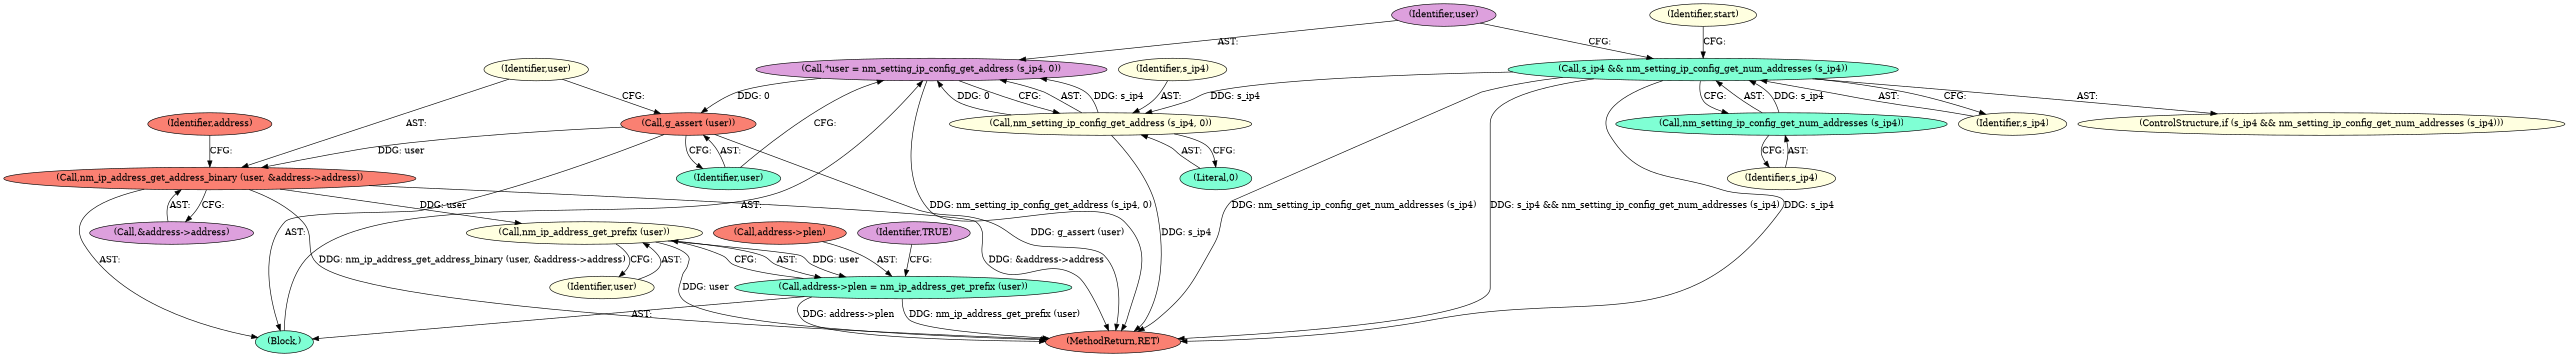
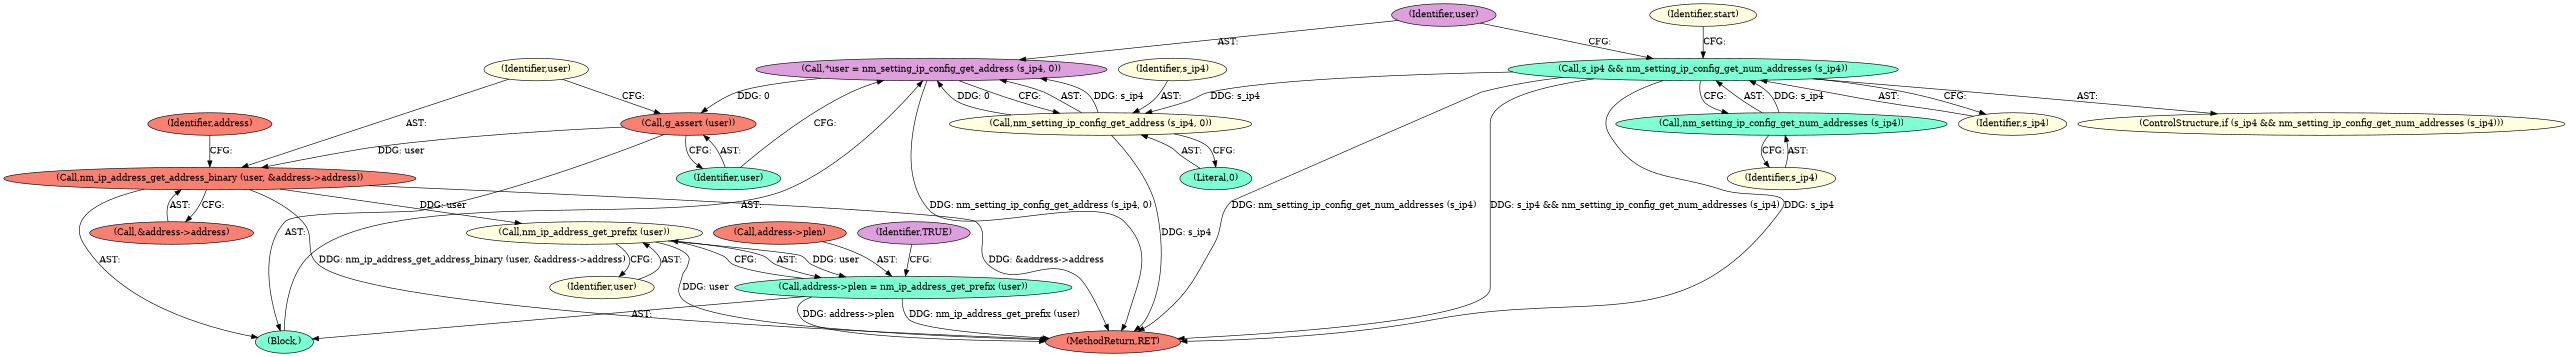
  digraph {
    node [fillcolor=lightyellow style=filled]
    n1 [fillcolor=plum label="(Call,*user = nm_setting_ip_config_get_address (s_ip4, 0))"]
    n2 [label="(Call,nm_setting_ip_config_get_address (s_ip4, 0))"]
    n3 [fillcolor=salmon label="(Call,g_assert (user))"]
    n4 [fillcolor=salmon label="(MethodReturn,RET)"]
    n5 [fillcolor=aquamarine label="(Literal,0)"]
    n6 [fillcolor=aquamarine label="(Block,)"]
    n7 [fillcolor=salmon label="(Call,nm_ip_address_get_address_binary (user, &address->address))"]
    n8 [fillcolor=aquamarine label="(Identifier,user)"]
    n9 [fillcolor=aquamarine label="(Call,s_ip4 && nm_setting_ip_config_get_num_addresses (s_ip4))"]
    n10 [fillcolor=aquamarine label="(Call,nm_setting_ip_config_get_num_addresses (s_ip4))"]
    n11 [label="(Identifier,s_ip4)"]
    n12 [label="(ControlStructure,if (s_ip4 && nm_setting_ip_config_get_num_addresses (s_ip4)))"]
    n13 [label="(Identifier,s_ip4)"]
    n14 [label="(Call,nm_ip_address_get_prefix (user))"]
-   n15 [fillcolor=plum label="(Call,&address->address)"]
+   n15 [fillcolor=salmon label="(Call,&address->address)"]
    n16 [fillcolor=aquamarine label="(Call,address->plen = nm_ip_address_get_prefix (user))"]
    n17 [label="(Identifier,user)"]
    n18 [fillcolor=salmon label="(Call,address->plen)"]
    n19 [label="(Identifier,s_ip4)"]
    n20 [fillcolor=salmon label="(Identifier,address)"]
    n21 [fillcolor=plum label="(Identifier,TRUE)"]
    n22 [label="(Identifier,start)"]
    n23 [fillcolor=plum label="(Identifier,user)"]
    n24 [label="(Identifier,user)"]
    n1 -> n2 [label="CFG: "]
    n1 -> n3 [label="DDG: 0"]
    n1 -> n4 [label="DDG: nm_setting_ip_config_get_address (s_ip4, 0)"]
    n2 -> n1 [label="AST: "]
    n2 -> n1 [label="DDG: s_ip4"]
    n2 -> n1 [label="DDG: 0"]
    n2 -> n4 [label="DDG: s_ip4"]
    n2 -> n5 [label="CFG: "]
-   n3 -> n4 [label="DDG: g_assert (user)"]
    n3 -> n6 [label="AST: "]
    n3 -> n7 [label="DDG: user"]
    n3 -> n8 [label="CFG: "]
    n5 -> n2 [label="AST: "]
    n6 -> n1 [label="AST: "]
    n7 -> n4 [label="DDG: nm_ip_address_get_address_binary (user, &address->address)"]
    n7 -> n4 [label="DDG: &address->address"]
    n7 -> n6 [label="AST: "]
    n7 -> n14 [label="DDG: user"]
    n7 -> n15 [label="CFG: "]
    n8 -> n1 [label="CFG: "]
    n8 -> n3 [label="AST: "]
    n9 -> n2 [label="DDG: s_ip4"]
    n9 -> n4 [label="DDG: nm_setting_ip_config_get_num_addresses (s_ip4)"]
    n9 -> n4 [label="DDG: s_ip4 && nm_setting_ip_config_get_num_addresses (s_ip4)"]
    n9 -> n4 [label="DDG: s_ip4"]
    n9 -> n10 [label="CFG: "]
    n9 -> n11 [label="CFG: "]
    n9 -> n12 [label="AST: "]
    n10 -> n9 [label="AST: "]
    n10 -> n9 [label="DDG: s_ip4"]
    n10 -> n13 [label="CFG: "]
    n11 -> n9 [label="AST: "]
    n13 -> n10 [label="AST: "]
    n14 -> n4 [label="DDG: user"]
    n14 -> n16 [label="AST: "]
    n14 -> n16 [label="DDG: user"]
    n14 -> n17 [label="CFG: "]
    n15 -> n7 [label="AST: "]
    n16 -> n4 [label="DDG: address->plen"]
    n16 -> n4 [label="DDG: nm_ip_address_get_prefix (user)"]
    n16 -> n6 [label="AST: "]
    n16 -> n14 [label="CFG: "]
    n17 -> n14 [label="AST: "]
    n18 -> n16 [label="AST: "]
    n19 -> n2 [label="AST: "]
    n20 -> n7 [label="CFG: "]
    n21 -> n16 [label="CFG: "]
    n22 -> n9 [label="CFG: "]
    n23 -> n1 [label="AST: "]
    n23 -> n9 [label="CFG: "]
    n24 -> n3 [label="CFG: "]
    n24 -> n7 [label="AST: "]
  }
